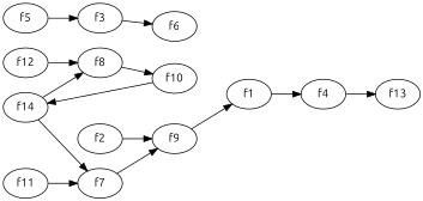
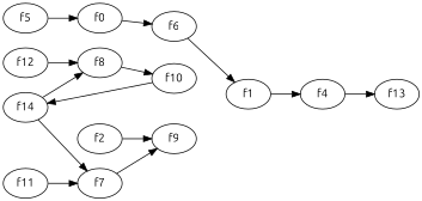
  strict digraph {
    fontname=Ubuntu
    rankdir=LR
    node [fontname=Ubuntu]
    edge [fontname=Ubuntu weight=2]
    f1
    f4
    f13
    f2
    f9
-   f3
+   f3 [label=f0]
    f6
    f5
    f7
    f8
    f10
    f14
    f11
    f12
    f1 -> f4
    f4 -> f13
    f2 -> f9
-   f9 -> f1
+   f6 -> f1
    f3 -> f6
    f5 -> f3
    f7 -> f9
    f8 -> f10
    f10 -> f14
    f14 -> f7
    f14 -> f8
    f11 -> f7
    f12 -> f8
  }
